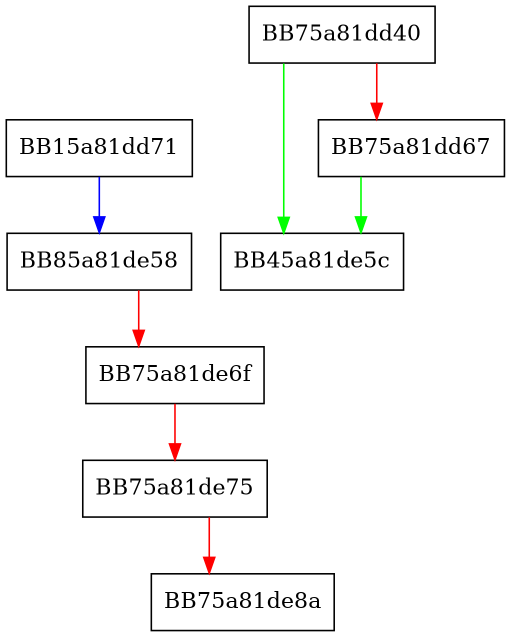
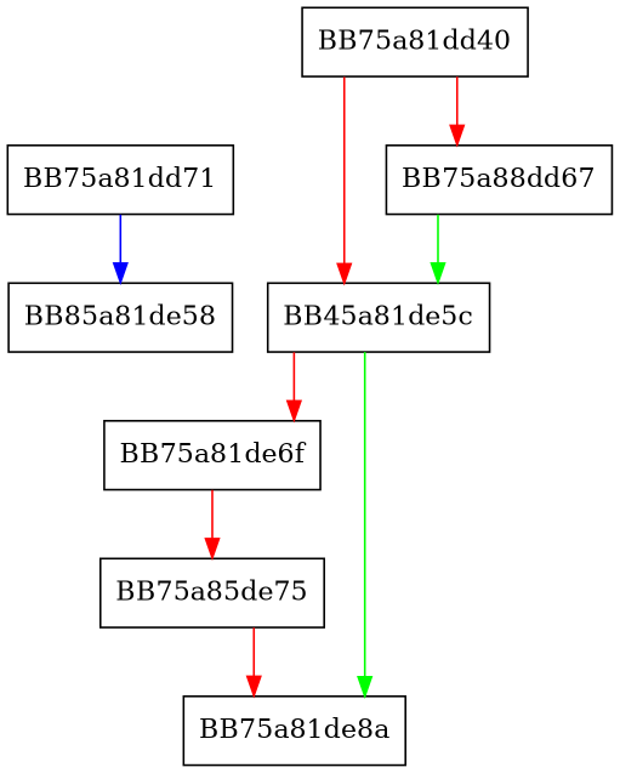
  digraph {
    splines=ortho
    node [shape=box]
    edge [color=red]
    n1 [label=BB45a81de5c]
    BB75a81dd40
-   BB75a81dd67
+   BB75a81dd67 [label=BB75a88dd67]
    BB75a81de8a
    BB75a81de6f
-   BB75a81de75
+   BB75a81de75 [label=BB75a85de75]
    n7 [label=BB85a81de58]
-   BB75a81dd71 [label=BB15a81dd71]
-   n7 -> BB75a81de6f
-   BB75a81dd40 -> n1 [color=green]
+   BB75a81dd71
+   n1 -> BB75a81de8a [color=green]
+   n1 -> BB75a81de6f
+   BB75a81dd40 -> n1
    BB75a81dd40 -> BB75a81dd67
    BB75a81dd67 -> n1 [color=green]
    BB75a81de6f -> BB75a81de75
    BB75a81de75 -> BB75a81de8a
    BB75a81dd71 -> n7 [color=blue]
  }
